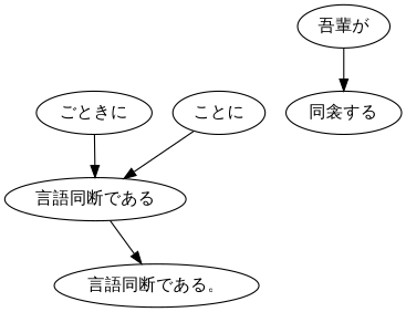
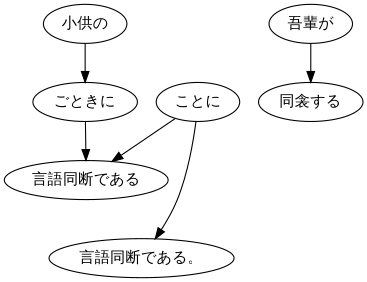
  digraph {
    n1 [label="ことに"]
    n2 [label="言語同断である"]
    n3 [label="言語同断である。"]
    n4 [label="吾輩が"]
    n5 [label="同衾する"]
+   n6 [label="小供の"]
    n7 [label="ごときに"]
    n1 -> n2
-   n2 -> n3
+   n1 -> n3
    n4 -> n5
+   n6 -> n7
    n7 -> n2
  }
